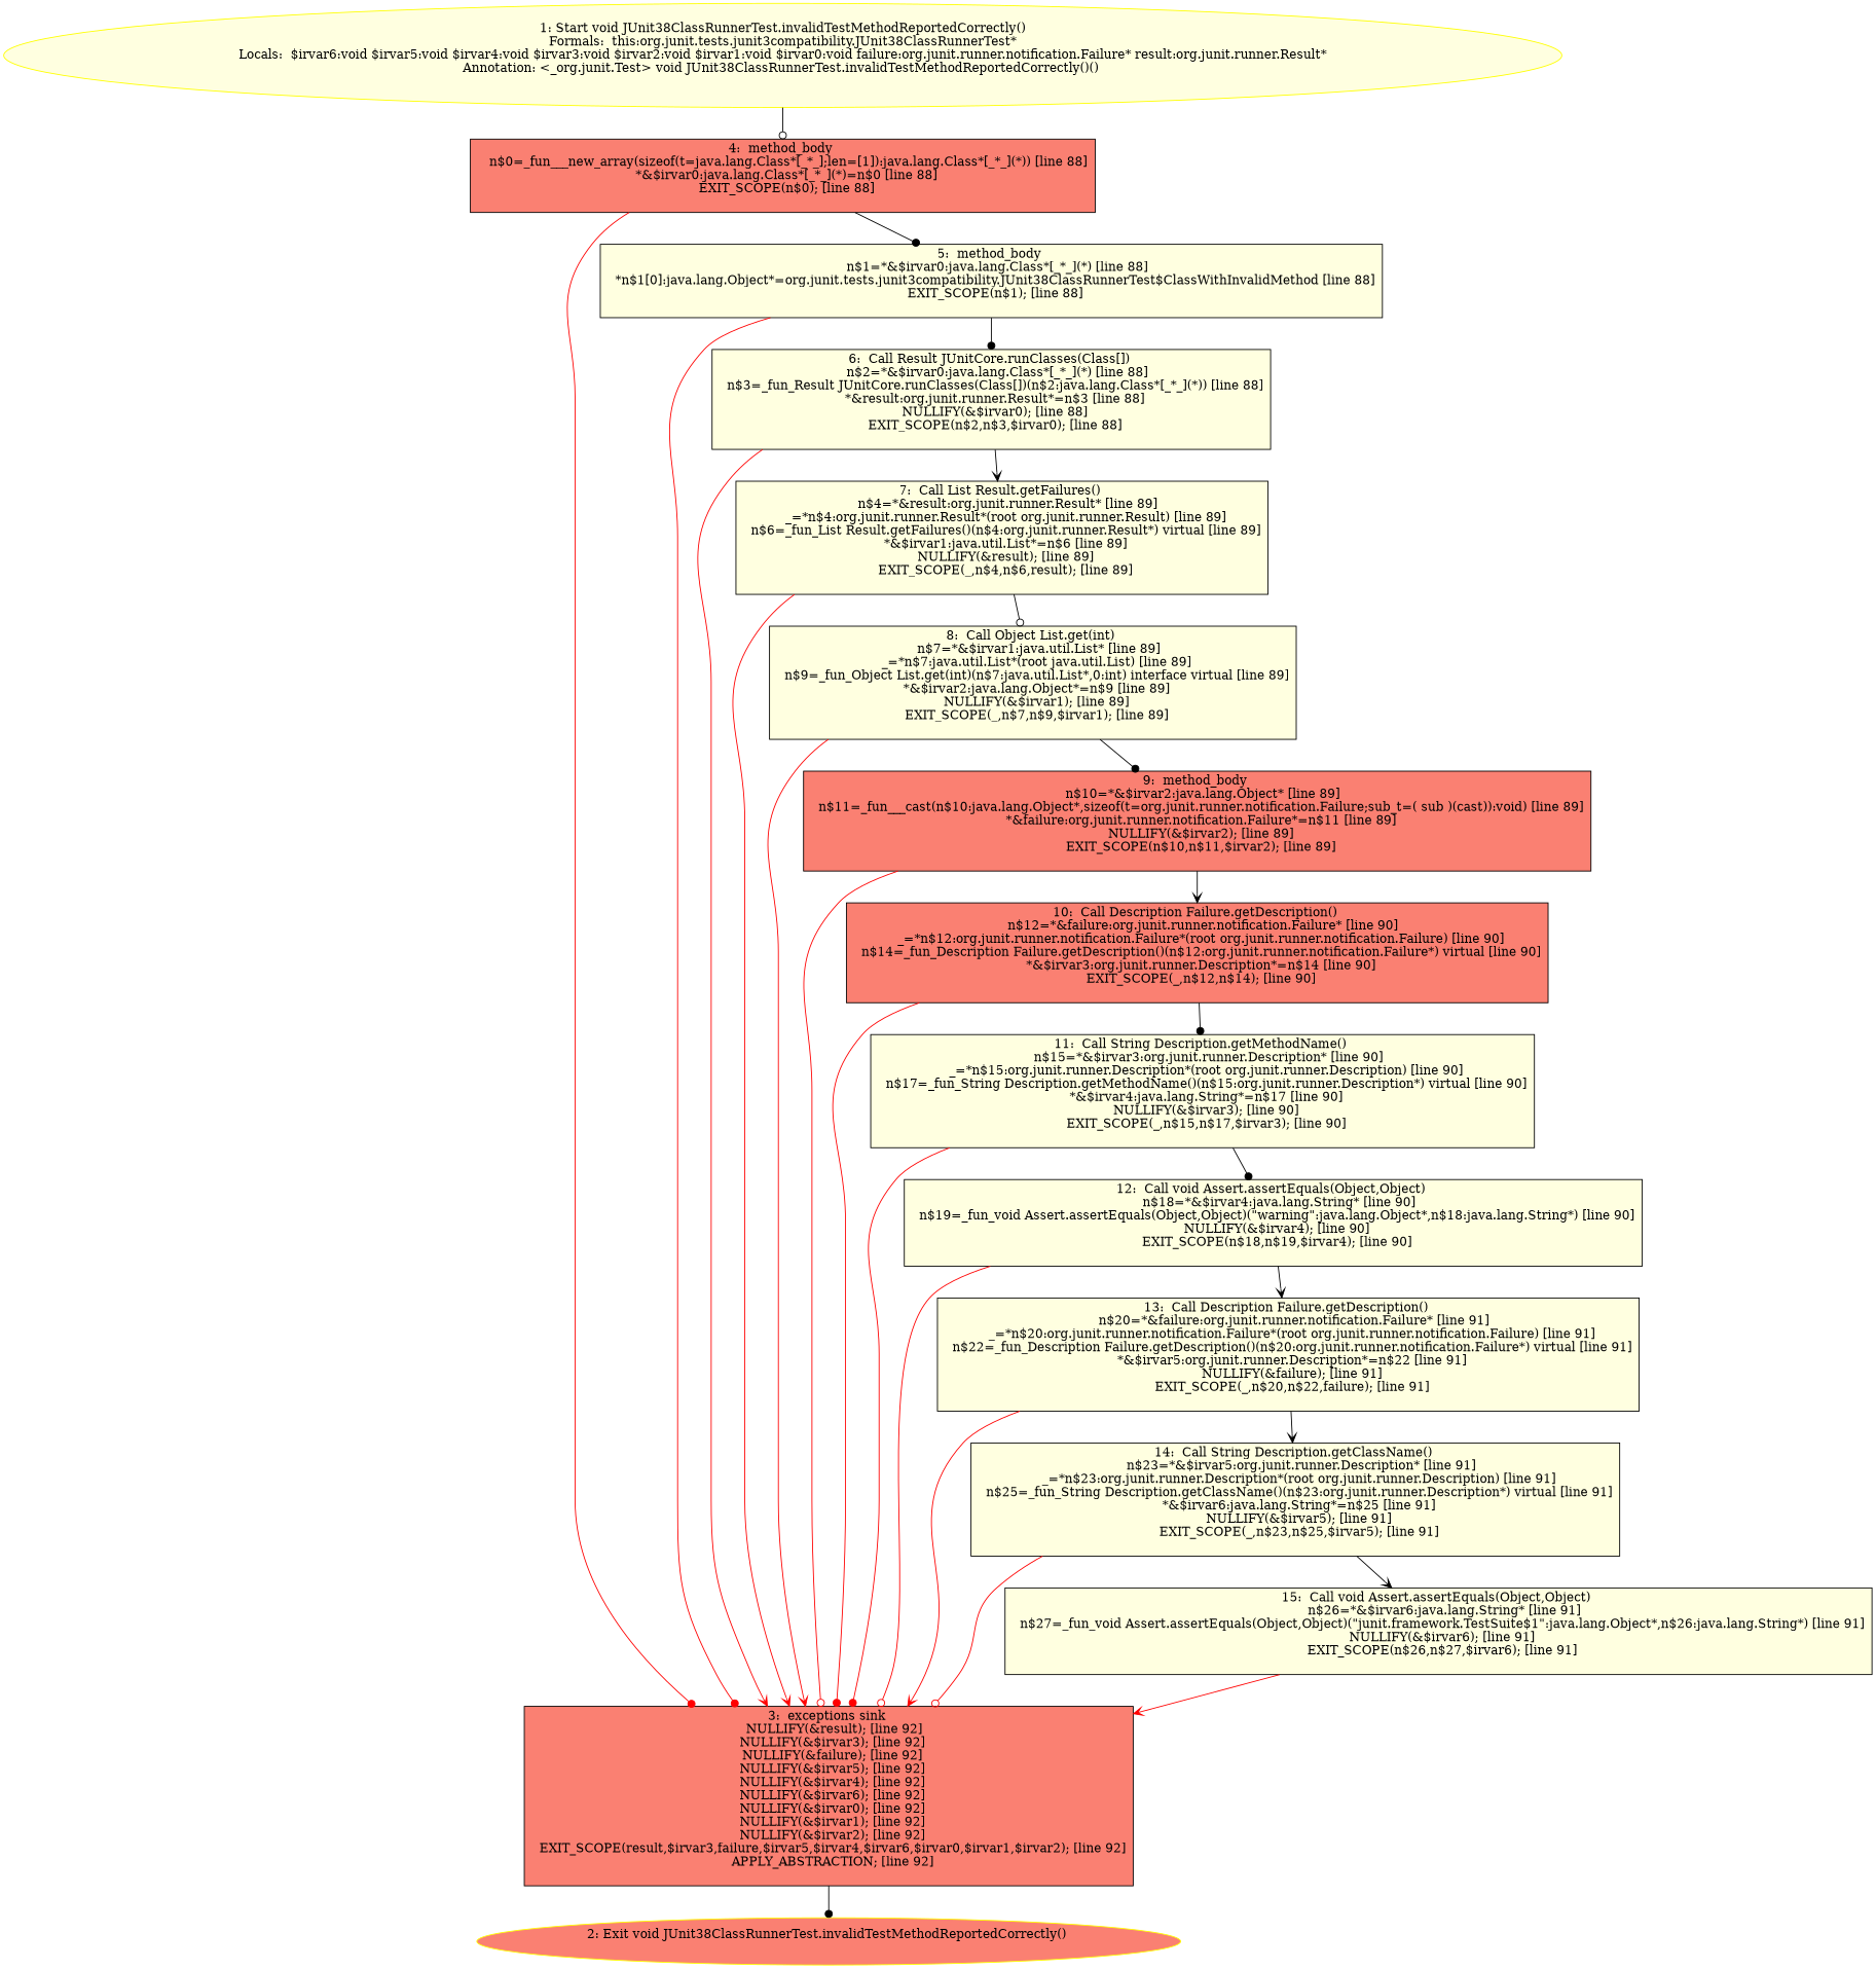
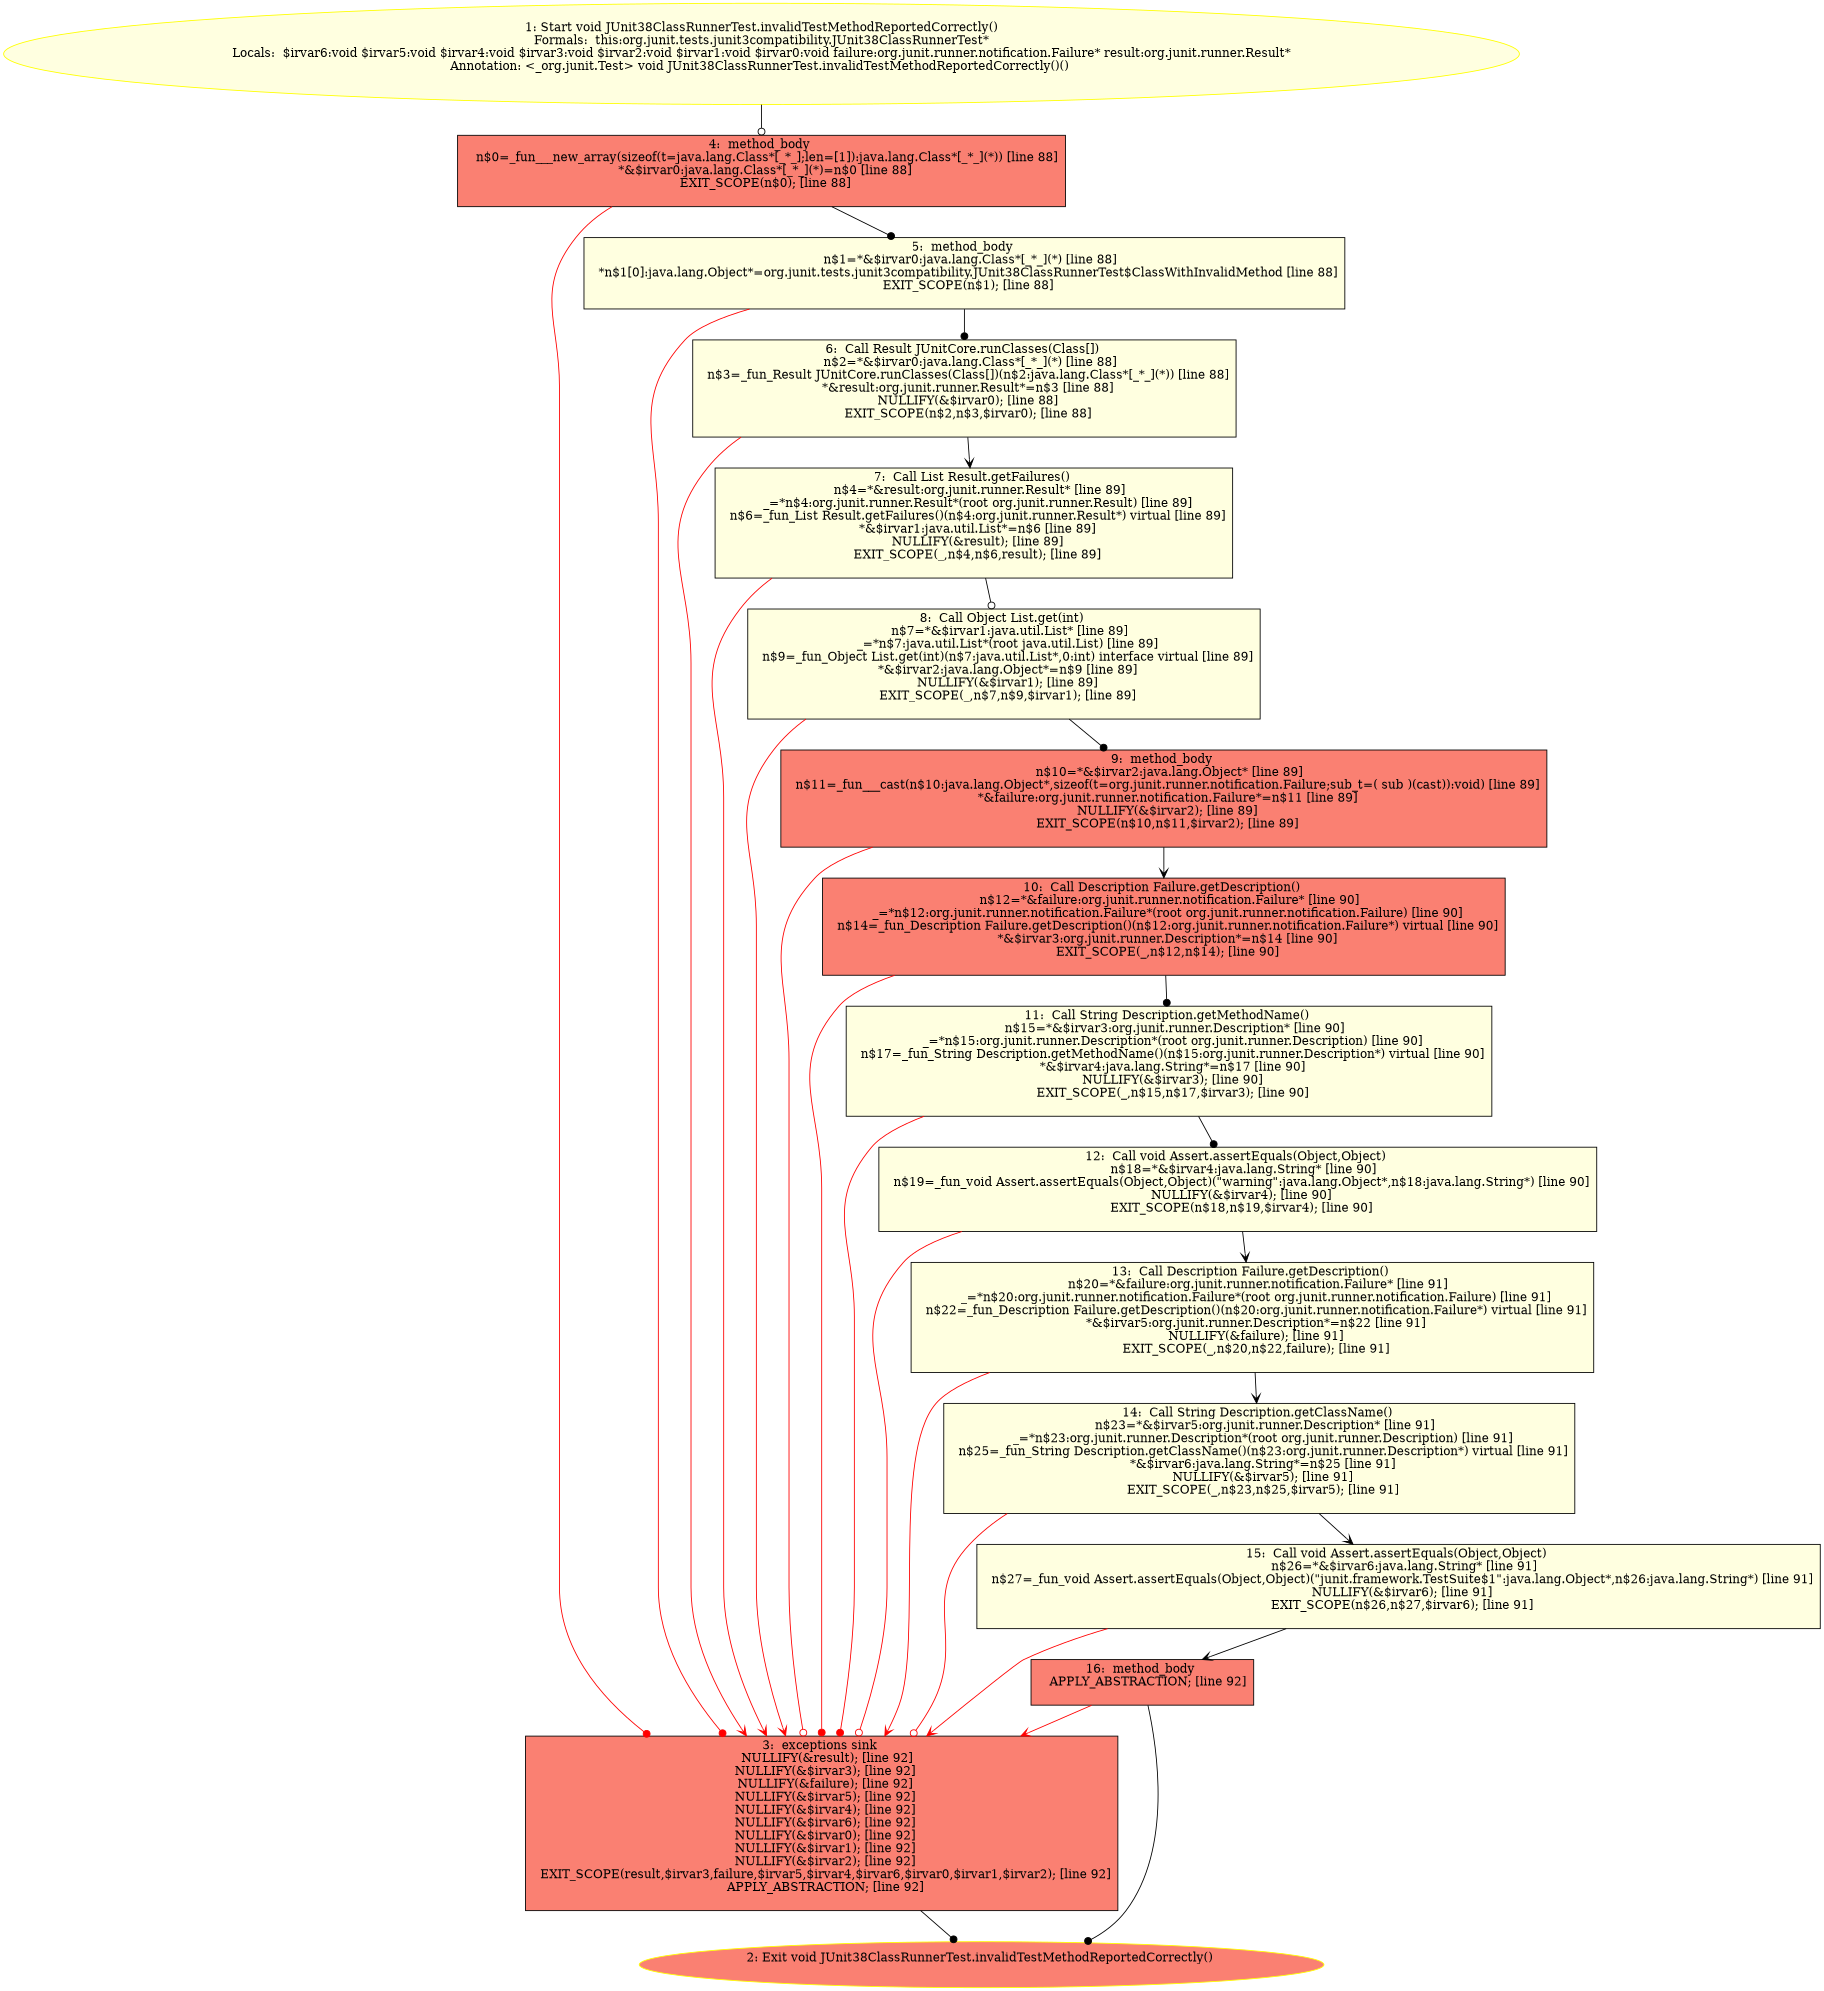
  digraph {
    node [style=filled fillcolor=lightyellow shape=box]
    edge [arrowhead=vee]
    n1 [color=yellow label="1: Start void JUnit38ClassRunnerTest.invalidTestMethodReportedCorrectly()\nFormals:  this:org.junit.tests.junit3compatibility.JUnit38ClassRunnerTest*\nLocals:  $irvar6:void $irvar5:void $irvar4:void $irvar3:void $irvar2:void $irvar1:void $irvar0:void failure:org.junit.runner.notification.Failure* result:org.junit.runner.Result*\nAnnotation: <_org.junit.Test> void JUnit38ClassRunnerTest.invalidTestMethodReportedCorrectly()() \n  " shape=""]
    n2 [label="4:  method_body \n   n$0=_fun___new_array(sizeof(t=java.lang.Class*[_*_];len=[1]):java.lang.Class*[_*_](*)) [line 88]\n  *&$irvar0:java.lang.Class*[_*_](*)=n$0 [line 88]\n  EXIT_SCOPE(n$0); [line 88]\n " fillcolor=salmon]
    n3 [label="3:  exceptions sink \n   NULLIFY(&result); [line 92]\n  NULLIFY(&$irvar3); [line 92]\n  NULLIFY(&failure); [line 92]\n  NULLIFY(&$irvar5); [line 92]\n  NULLIFY(&$irvar4); [line 92]\n  NULLIFY(&$irvar6); [line 92]\n  NULLIFY(&$irvar0); [line 92]\n  NULLIFY(&$irvar1); [line 92]\n  NULLIFY(&$irvar2); [line 92]\n  EXIT_SCOPE(result,$irvar3,failure,$irvar5,$irvar4,$irvar6,$irvar0,$irvar1,$irvar2); [line 92]\n  APPLY_ABSTRACTION; [line 92]\n " fillcolor=salmon]
    n4 [label="5:  method_body \n   n$1=*&$irvar0:java.lang.Class*[_*_](*) [line 88]\n  *n$1[0]:java.lang.Object*=org.junit.tests.junit3compatibility.JUnit38ClassRunnerTest$ClassWithInvalidMethod [line 88]\n  EXIT_SCOPE(n$1); [line 88]\n "]
    n5 [color=yellow label="2: Exit void JUnit38ClassRunnerTest.invalidTestMethodReportedCorrectly() \n  " fillcolor=salmon shape=""]
    n6 [label="6:  Call Result JUnitCore.runClasses(Class[]) \n   n$2=*&$irvar0:java.lang.Class*[_*_](*) [line 88]\n  n$3=_fun_Result JUnitCore.runClasses(Class[])(n$2:java.lang.Class*[_*_](*)) [line 88]\n  *&result:org.junit.runner.Result*=n$3 [line 88]\n  NULLIFY(&$irvar0); [line 88]\n  EXIT_SCOPE(n$2,n$3,$irvar0); [line 88]\n "]
    n7 [label="7:  Call List Result.getFailures() \n   n$4=*&result:org.junit.runner.Result* [line 89]\n  _=*n$4:org.junit.runner.Result*(root org.junit.runner.Result) [line 89]\n  n$6=_fun_List Result.getFailures()(n$4:org.junit.runner.Result*) virtual [line 89]\n  *&$irvar1:java.util.List*=n$6 [line 89]\n  NULLIFY(&result); [line 89]\n  EXIT_SCOPE(_,n$4,n$6,result); [line 89]\n "]
    n8 [label="8:  Call Object List.get(int) \n   n$7=*&$irvar1:java.util.List* [line 89]\n  _=*n$7:java.util.List*(root java.util.List) [line 89]\n  n$9=_fun_Object List.get(int)(n$7:java.util.List*,0:int) interface virtual [line 89]\n  *&$irvar2:java.lang.Object*=n$9 [line 89]\n  NULLIFY(&$irvar1); [line 89]\n  EXIT_SCOPE(_,n$7,n$9,$irvar1); [line 89]\n "]
    n9 [label="9:  method_body \n   n$10=*&$irvar2:java.lang.Object* [line 89]\n  n$11=_fun___cast(n$10:java.lang.Object*,sizeof(t=org.junit.runner.notification.Failure;sub_t=( sub )(cast)):void) [line 89]\n  *&failure:org.junit.runner.notification.Failure*=n$11 [line 89]\n  NULLIFY(&$irvar2); [line 89]\n  EXIT_SCOPE(n$10,n$11,$irvar2); [line 89]\n " fillcolor=salmon]
    n10 [label="10:  Call Description Failure.getDescription() \n   n$12=*&failure:org.junit.runner.notification.Failure* [line 90]\n  _=*n$12:org.junit.runner.notification.Failure*(root org.junit.runner.notification.Failure) [line 90]\n  n$14=_fun_Description Failure.getDescription()(n$12:org.junit.runner.notification.Failure*) virtual [line 90]\n  *&$irvar3:org.junit.runner.Description*=n$14 [line 90]\n  EXIT_SCOPE(_,n$12,n$14); [line 90]\n " fillcolor=salmon]
    n11 [label="11:  Call String Description.getMethodName() \n   n$15=*&$irvar3:org.junit.runner.Description* [line 90]\n  _=*n$15:org.junit.runner.Description*(root org.junit.runner.Description) [line 90]\n  n$17=_fun_String Description.getMethodName()(n$15:org.junit.runner.Description*) virtual [line 90]\n  *&$irvar4:java.lang.String*=n$17 [line 90]\n  NULLIFY(&$irvar3); [line 90]\n  EXIT_SCOPE(_,n$15,n$17,$irvar3); [line 90]\n "]
    n12 [label="12:  Call void Assert.assertEquals(Object,Object) \n   n$18=*&$irvar4:java.lang.String* [line 90]\n  n$19=_fun_void Assert.assertEquals(Object,Object)(\"warning\":java.lang.Object*,n$18:java.lang.String*) [line 90]\n  NULLIFY(&$irvar4); [line 90]\n  EXIT_SCOPE(n$18,n$19,$irvar4); [line 90]\n "]
    n13 [label="13:  Call Description Failure.getDescription() \n   n$20=*&failure:org.junit.runner.notification.Failure* [line 91]\n  _=*n$20:org.junit.runner.notification.Failure*(root org.junit.runner.notification.Failure) [line 91]\n  n$22=_fun_Description Failure.getDescription()(n$20:org.junit.runner.notification.Failure*) virtual [line 91]\n  *&$irvar5:org.junit.runner.Description*=n$22 [line 91]\n  NULLIFY(&failure); [line 91]\n  EXIT_SCOPE(_,n$20,n$22,failure); [line 91]\n "]
    n14 [label="14:  Call String Description.getClassName() \n   n$23=*&$irvar5:org.junit.runner.Description* [line 91]\n  _=*n$23:org.junit.runner.Description*(root org.junit.runner.Description) [line 91]\n  n$25=_fun_String Description.getClassName()(n$23:org.junit.runner.Description*) virtual [line 91]\n  *&$irvar6:java.lang.String*=n$25 [line 91]\n  NULLIFY(&$irvar5); [line 91]\n  EXIT_SCOPE(_,n$23,n$25,$irvar5); [line 91]\n "]
    n15 [label="15:  Call void Assert.assertEquals(Object,Object) \n   n$26=*&$irvar6:java.lang.String* [line 91]\n  n$27=_fun_void Assert.assertEquals(Object,Object)(\"junit.framework.TestSuite$1\":java.lang.Object*,n$26:java.lang.String*) [line 91]\n  NULLIFY(&$irvar6); [line 91]\n  EXIT_SCOPE(n$26,n$27,$irvar6); [line 91]\n "]
+   n16 [label="16:  method_body \n   APPLY_ABSTRACTION; [line 92]\n " fillcolor=salmon]
    n1 -> n2 [arrowhead=odot]
    n2 -> n3 [color=red arrowhead=dot]
    n2 -> n4 [arrowhead=dot]
    n3 -> n5 [arrowhead=dot]
    n4 -> n3 [color=red arrowhead=dot]
    n4 -> n6 [arrowhead=dot]
    n6 -> n3 [color=red]
    n6 -> n7
    n7 -> n3 [color=red]
    n7 -> n8 [arrowhead=odot]
    n8 -> n3 [color=red]
    n8 -> n9 [arrowhead=dot]
    n9 -> n3 [color=red arrowhead=odot]
    n9 -> n10
    n10 -> n3 [color=red arrowhead=dot]
    n10 -> n11 [arrowhead=dot]
    n11 -> n3 [color=red arrowhead=dot]
    n11 -> n12 [arrowhead=dot]
    n12 -> n3 [color=red arrowhead=odot]
    n12 -> n13
    n13 -> n3 [color=red]
    n13 -> n14
    n14 -> n3 [color=red arrowhead=odot]
    n14 -> n15
    n15 -> n3 [color=red]
+   n15 -> n16
+   n16 -> n3 [color=red]
+   n16 -> n5 [arrowhead=dot]
  }
